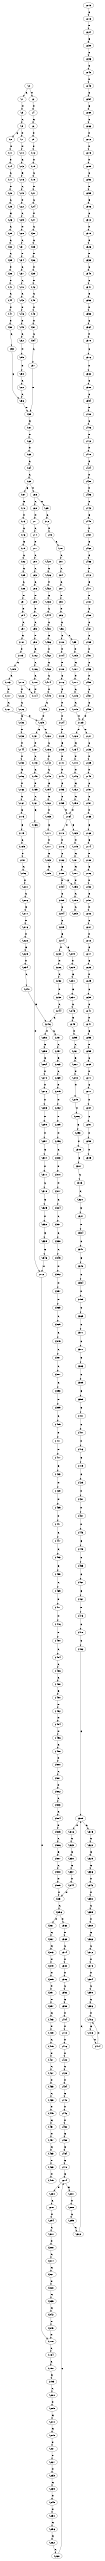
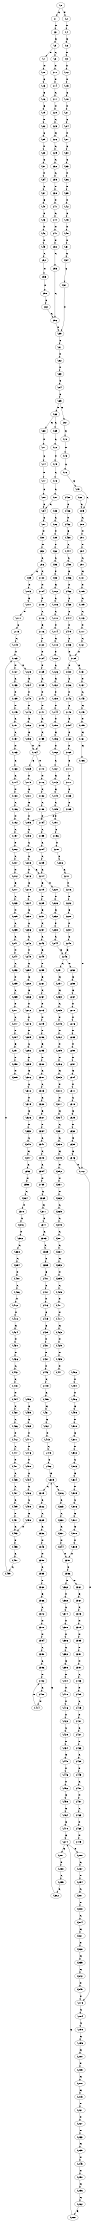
  strict digraph {
    S0
    S1
    S2
    S3
    S4
    S5
    S6
    S7
    S8
    S9
    S10
    S11
    S12
    S13
    S14
    S15
    S16
    S17
    S18
    S19
    S20
    S21
    S22
    S23
    S24
    S25
    S26
    S27
    S28
    S29
    S30
    S31
    S32
    S33
    S34
    S35
    S36
    S37
    S38
    S39
    S40
    S41
    S42
    S43
    S44
    S45
    S46
    S47
    S48
    S49
    S50
    S51
    S52
    S53
    S54
    S55
    S56
    S57
    S58
    S59
    S60
    S61
    S62
    S63
    S64
    S65
    S66
    S67
    S68
    S69
    S70
    S71
    S72
    S73
    S74
    S75
    S76
    S77
    S78
    S79
    S80
    S81
    S82
    S83
    S84
    S85
    S86
    S87
    S88
    S89
    S90
    S91
    S92
    S93
    S94
    S95
    S96
    S97
    S98
    S99
    S100
    S101
    S102
    S103
    S104
    S105
    S106
    S107
    S108
    S109
    S110
    S111
    S112
    S113
    S114
    S115
    S116
    S117
    S118
    S119
    S120
    S121
    S122
    S123
    S124
    S125
    S126
    S127
    S128
    S129
    S130
    S131
    S132
    S133
    S134
    S135
    S136
    S137
    S138
    S139
    S140
    S141
    S142
    S143
    S144
    S145
    S146
    S147
    S148
    S149
    S150
    S151
    S152
    S153
    S154
    S155
    S156
    S157
    S158
    S159
    S160
    S161
    S162
    S163
    S164
    S165
    S166
    S167
    S168
    S169
    S170
    S171
    S172
    S173
    S174
    S175
    S176
    S177
    S178
    S179
    S180
    S181
    S182
    S183
    S184
    S185
    S186
    S187
    S188
    S189
    S190
    S191
    S192
    S193
    S194
    S195
    S196
    S197
    S198
    S199
    S200
    S201
    S202
    S203
    S204
    S205
    S206
    S207
+   S208
    S209
    S210
    S211
    S212
    S213
    S214
    S215
    S216
    S217
    S218
    S219
    S220
    S221
    S222
    S223
    S224
    S225
    S226
    S227
    S228
    S229
    S230
    S231
    S232
    S233
    S234
    S235
    S236
    S237
    S238
    S239
    S240
    S241
    S242
    S243
    S244
    S245
    S246
    S247
    S248
    S249
    S250
    S251
    S252
    S253
    S254
    S255
    S256
    S257
    S258
    S259
    S260
    S261
    S262
    S263
    S264
    S265
    S266
    S267
    S268
    S269
    S270
    S271
    S272
    S273
    S274
    S275
    S276
    S277
    S278
    S279
    S280
    S281
    S282
    S283
    S284
    S285
    S286
    S287
    S288
    S289
    S290
    S291
    S292
    S293
    S294
    S295
    S296
    S297
    S298
    S299
    S300
    S301
    S302
    S303
    S304
    S305
    S306
    S307
    S308
    S309
    S310
    S311
    S312
    S313
    S314
    S315
    S316
    S317
    S318
    S319
    S320
    S321
    S322
    S323
    S324
    S325
    S326
    S327
    S328
    S329
    S330
    S331
    S332
    S333
    S334
    S335
    S336
    S337
    S338
    S339
    S340
    S341
    S342
    S343
    S344
    S345
    S346
    S347
    S348
    S349
    S350
    S351
    S352
    S353
    S354
    S355
    S356
    S357
    S358
    n360 [label=S759]
    S360
    S361
    S362
    S363
    S364
    S365
    S366
    S367
    S368
    S369
    S370
    S371
    S372
    S373
    S374
    S375
    S376
    S377
    S378
    S379
    S380
    S381
    S382
    S383
    S384
    S385
    S386
    S387
    S388
    S389
    S390
    S391
    S392
    S393
    S394
    S395
    S396
    S397
    S398
    S399
    S400
    S401
    S402
    S403
    S404
    S405
    S406
    S407
    S408
    S409
    S410
    S411
    S412
    S413
    S414
    S415
    S416
    S417
    S418
    S419
    S421
    S422
    S423
    S424
    S425
    S420
    S426
    S427
    S428
    S429
    S430
    S431
    S432
    S433
    S434
    S435
    S436
    S437
    S438
    S439
    S440
    S441
    S442
    S443
    S444
    S445
    S446
-   S447
    S448
    S449
    S450
    S451
    S452
    S453
    S454
    S455
    S456
    S457
    S458
    S459
    S460
    S461
    S462
    S463
    S464
    S465
    S466
    S467
    S468
    S469
    S470
    S471
    S472
    S473
    S474
    S475
    S476
    S477
    S478
    S479
    S480
    S481
    S482
    S483
    S484
    S485
    S486
    S487
    S488
    S489
    S490
    S491
    S492
    S493
    S494
    S495
    S496
    S497
    S498
    S499
    S500
    S501
    S502
    S503
    S504
    S505
    S506
    S507
    S508
    S509
    S0 -> S1 [label=C]
    S0 -> S2 [label=T]
    S1 -> S3 [label=A]
    S2 -> S4 [label=A]
    S3 -> S5 [label=G]
    S4 -> S6 [label=G]
    S5 -> S7 [label=T]
    S5 -> S8 [label=C]
    S6 -> S9 [label=T]
    S7 -> S10 [label=A]
    S8 -> S11 [label=T]
    S9 -> S12 [label=T]
    S10 -> S13 [label=G]
    S11 -> S14 [label=T]
    S12 -> S15 [label=T]
    S13 -> S16 [label=G]
    S14 -> S17 [label=C]
    S15 -> S18 [label=C]
    S16 -> S19 [label=G]
    S17 -> S20 [label=A]
    S18 -> S21 [label=A]
    S19 -> S22 [label=T]
    S20 -> S23 [label=C]
    S21 -> S24 [label=C]
    S22 -> S25 [label=C]
    S23 -> S26 [label=G]
    S24 -> S27 [label=T]
    S25 -> S28 [label=A]
    S26 -> S29 [label=C]
    S27 -> S30 [label=C]
    S28 -> S31 [label=C]
    S29 -> S32 [label=C]
    S30 -> S33 [label=C]
    S31 -> S34 [label=T]
    S32 -> S35 [label=C]
    S33 -> S36 [label=T]
    S34 -> S37 [label=C]
    S35 -> S38 [label=T]
    S36 -> S39 [label=T]
    S37 -> S40 [label=G]
    S38 -> S41 [label=T]
    S39 -> S42 [label=T]
    S40 -> S43 [label=C]
    S41 -> S44 [label=C]
    S42 -> S45 [label=C]
    S43 -> S46 [label=T]
    S44 -> S47 [label=A]
    S45 -> S48 [label=A]
    S46 -> S49 [label=T]
    S47 -> S50 [label=T]
    S48 -> S51 [label=T]
    S49 -> S52 [label=C]
    S50 -> S53 [label=C]
    S51 -> S54 [label=C]
    S52 -> S55 [label=A]
    S53 -> S56 [label=C]
    S54 -> S57 [label=C]
    S55 -> S58 [label=T]
    S56 -> S59 [label=A]
    S57 -> S59 [label=A]
    S58 -> S60 [label=C]
    S59 -> S61 [label=G]
    S60 -> S56 [label=C]
    S61 -> S62 [label=A]
    S62 -> S63 [label=A]
    S63 -> S64 [label=C]
    S64 -> S65 [label=C]
    S65 -> S66 [label=A]
    S65 -> S67 [label=G]
    S66 -> S68 [label=G]
    S66 -> S69 [label=C]
    S67 -> S70 [label=G]
    S68 -> S71 [label=A]
    S69 -> S72 [label=C]
    S70 -> S73 [label=A]
    S71 -> S74 [label=C]
    S72 -> S75 [label=A]
    S73 -> S76 [label=C]
    S74 -> S77 [label=T]
    S75 -> S78 [label=C]
    S76 -> S79 [label=G]
    S77 -> S80 [label=C]
    S78 -> S81 [label=C]
-   S79 -> S82 [label=C]
-   S80 -> S83 [label=C]
+   S79 -> S85 [label=C]
+   S80 -> S84 [label=C]
    S81 -> S84 [label=C]
    S82 -> S85 [label=C]
    S83 -> S86 [label=C]
    S84 -> S87 [label=C]
    S85 -> S88 [label=C]
    S86 -> S89 [label=A]
    S87 -> S90 [label=T]
    S88 -> S91 [label=A]
    S89 -> S92 [label=T]
    S90 -> S93 [label=T]
    S91 -> S94 [label=T]
    S92 -> S95 [label=C]
    S93 -> S96 [label=C]
    S94 -> S97 [label=C]
    S95 -> S98 [label=T]
    S96 -> S99 [label=C]
    S96 -> S100 [label=G]
    S97 -> S101 [label=G]
    S98 -> S102 [label=G]
    S99 -> S103 [label=T]
    S100 -> S104 [label=A]
    S101 -> S105 [label=T]
    S102 -> S106 [label=C]
    S103 -> S107 [label=G]
    S104 -> S108 [label=T]
    S105 -> S109 [label=C]
    S106 -> S110 [label=C]
    S107 -> S111 [label=T]
    S108 -> S112 [label=C]
    S109 -> S113 [label=C]
    S110 -> S114 [label=A]
    S111 -> S115 [label=C]
    S112 -> S116 [label=G]
    S113 -> S117 [label=T]
-   S118 -> S114 [label=G]
+   S114 -> S118 [label=G]
    S115 -> S119 [label=C]
    S116 -> S120 [label=T]
    S117 -> S121 [label=C]
    S118 -> S122 [label=T]
    S119 -> S123 [label=T]
    S120 -> S124 [label=T]
    S121 -> S125 [label=T]
    S122 -> S126 [label=C]
    S123 -> S127 [label=A]
    S123 -> S128 [label=T]
    S124 -> S129 [label=T]
    S125 -> S130 [label=T]
    S125 -> S131 [label=G]
    S126 -> S132 [label=G]
    S127 -> S133 [label=C]
    S128 -> S134 [label=G]
    S129 -> S135 [label=G]
    S130 -> S136 [label=C]
    S131 -> S137 [label=T]
    S132 -> S138 [label=T]
    S133 -> S139 [label=T]
    S134 -> S140 [label=T]
    S135 -> S141 [label=T]
    S136 -> S142 [label=T]
    S137 -> S143 [label=C]
    S138 -> S144 [label=A]
    S139 -> S145 [label=A]
    S140 -> S146 [label=A]
    S141 -> S147 [label=A]
    S142 -> S148 [label=C]
    S143 -> S149 [label=G]
    S144 -> S150 [label=A]
    S145 -> S151 [label=C]
    S146 -> S152 [label=G]
    S147 -> S153 [label=G]
    S148 -> S154 [label=G]
    S149 -> S155 [label=T]
    S150 -> S156 [label=G]
    S151 -> S157 [label=C]
    S152 -> S158 [label=G]
    S153 -> S159 [label=G]
    S154 -> S160 [label=G]
    S155 -> S161 [label=G]
    S156 -> S162 [label=A]
    S157 -> S163 [label=A]
    S158 -> S164 [label=A]
    S159 -> S164 [label=A]
    S160 -> S165 [label=A]
    S161 -> S166 [label=G]
    S162 -> S167 [label=C]
    S163 -> S168 [label=G]
    S164 -> S169 [label=G]
    S164 -> S170 [label=A]
    S165 -> S171 [label=G]
    S166 -> S172 [label=T]
    S167 -> S173 [label=G]
    S168 -> S174 [label=G]
    S169 -> S175 [label=A]
    S170 -> S176 [label=A]
    S171 -> S177 [label=A]
    S172 -> S178 [label=A]
    S173 -> S179 [label=G]
    S174 -> S180 [label=A]
    S175 -> S181 [label=G]
    S176 -> S182 [label=G]
    S177 -> S183 [label=G]
    S178 -> S184 [label=C]
    S179 -> S185 [label=C]
    S180 -> S186 [label=G]
    S181 -> S187 [label=G]
    S182 -> S188 [label=G]
    S183 -> S189 [label=G]
    S184 -> S190 [label=C]
    S185 -> S191 [label=T]
    S186 -> S192 [label=A]
    S187 -> S193 [label=T]
    S188 -> S194 [label=T]
    S189 -> S193 [label=T]
    S190 -> S195 [label=G]
    S191 -> S196 [label=C]
    S192 -> S197 [label=G]
    S193 -> S198 [label=C]
    S194 -> S199 [label=C]
    S195 -> S200 [label=G]
    S196 -> S201 [label=T]
    S197 -> S202 [label=T]
    S198 -> S203 [label=C]
    S199 -> S204 [label=C]
    S200 -> S205 [label=T]
    S201 -> S206 [label=C]
    S202 -> S207 [label=C]
+   S203 -> S208 [label=C]
    S204 -> S209 [label=C]
    S205 -> S210 [label=G]
    S206 -> S211 [label=G]
    S207 -> S212 [label=A]
+   S208 -> S213 [label=A]
+   S208 -> S214 [label=G]
    S209 -> S214 [label=G]
    S210 -> S215 [label=G]
    S211 -> S216 [label=A]
    S212 -> S217 [label=G]
    S213 -> S218 [label=G]
    S214 -> S219 [label=G]
    S214 -> S220 [label=A]
    S215 -> S221 [label=T]
    S216 -> S222 [label=A]
    S217 -> S223 [label=G]
    S218 -> S224 [label=A]
    S219 -> S225 [label=A]
    S220 -> S226 [label=A]
    S221 -> S227 [label=T]
    S222 -> S228 [label=G]
    S223 -> S229 [label=A]
    S224 -> S230 [label=G]
    S225 -> S231 [label=G]
    S226 -> S232 [label=G]
    S227 -> S233 [label=A]
    S228 -> S234 [label=T]
    S229 -> S235 [label=C]
    S230 -> S236 [label=C]
    S231 -> S237 [label=G]
    S232 -> S238 [label=T]
    S233 -> S239 [label=G]
    S234 -> S240 [label=C]
    S235 -> S241 [label=C]
    S236 -> S242 [label=C]
    S237 -> S243 [label=C]
    S238 -> S244 [label=C]
    S239 -> S245 [label=A]
    S240 -> S246 [label=G]
    S241 -> S247 [label=A]
    S242 -> S248 [label=A]
    S243 -> S249 [label=G]
    S244 -> S246 [label=G]
    S245 -> S250 [label=A]
    S246 -> S251 [label=C]
    S246 -> S252 [label=A]
    S247 -> S253 [label=G]
    S248 -> S254 [label=C]
    S249 -> S255 [label=T]
    S250 -> S256 [label=G]
    S251 -> S257 [label=G]
    S252 -> S258 [label=G]
    S253 -> S259 [label=T]
    S254 -> S260 [label=G]
    S255 -> S261 [label=G]
    S256 -> S262 [label=G]
    S257 -> S263 [label=G]
    S258 -> S264 [label=G]
    S259 -> S265 [label=C]
    S260 -> S266 [label=G]
    S261 -> S267 [label=G]
    S262 -> S268 [label=G]
    S263 -> S269 [label=C]
    S264 -> S270 [label=T]
    S265 -> S271 [label=T]
    S266 -> S272 [label=T]
    S267 -> S273 [label=T]
    S268 -> S274 [label=G]
    S269 -> S275 [label=T]
    S270 -> S276 [label=A]
    S271 -> S277 [label=C]
    S272 -> S278 [label=T]
    S273 -> S279 [label=A]
    S274 -> S280 [label=T]
    S274 -> S281 [label=G]
    S275 -> S282 [label=A]
    S276 -> S283 [label=T]
    S277 -> S284 [label=T]
    S278 -> S285 [label=A]
    S279 -> S286 [label=T]
    S280 -> S287 [label=C]
    S281 -> S288 [label=T]
    S282 -> S289 [label=T]
    S283 -> S290 [label=A]
    S284 -> S291 [label=G]
    S285 -> S292 [label=C]
    S286 -> S293 [label=G]
    S287 -> S294 [label=T]
    S288 -> S295 [label=C]
    S289 -> S296 [label=A]
    S290 -> S297 [label=A]
    S291 -> S298 [label=T]
    S292 -> S299 [label=T]
    S293 -> S300 [label=A]
    S294 -> S301 [label=C]
    S295 -> S302 [label=C]
    S296 -> S303 [label=G]
    S297 -> S304 [label=G]
    S298 -> S305 [label=A]
    S299 -> S306 [label=G]
    S300 -> S307 [label=G]
    S301 -> S308 [label=T]
    S302 -> S309 [label=G]
    S303 -> S310 [label=T]
    S304 -> S311 [label=T]
    S306 -> S312 [label=C]
    S307 -> S313 [label=C]
    S308 -> S314 [label=C]
    S309 -> S315 [label=C]
    S309 -> S316 [label=T]
    S310 -> S317 [label=A]
    S311 -> S318 [label=C]
    S312 -> S319 [label=A]
    S313 -> S320 [label=G]
    S314 -> S321 [label=G]
    S315 -> S322 [label=C]
    S316 -> S323 [label=C]
    S317 -> S324 [label=G]
    S318 -> S325 [label=G]
    S319 -> S326 [label=G]
    S320 -> S327 [label=G]
    S321 -> S328 [label=T]
    S322 -> S329 [label=G]
    S323 -> S330 [label=G]
    S324 -> S331 [label=C]
    S325 -> S332 [label=T]
    S326 -> S333 [label=A]
    S327 -> S334 [label=T]
    S328 -> S335 [label=G]
    S329 -> S336 [label=G]
    S330 -> S337 [label=G]
    S331 -> S338 [label=C]
    S332 -> S339 [label=G]
    S333 -> S340 [label=C]
    S334 -> S341 [label=C]
    S335 -> S342 [label=G]
    S336 -> S343 [label=A]
    S337 -> S344 [label=A]
    S338 -> S345 [label=G]
    S339 -> S346 [label=G]
    S340 -> S347 [label=G]
    S341 -> S348 [label=G]
    S342 -> S349 [label=T]
    S343 -> S350 [label=A]
    S344 -> S351 [label=A]
    S345 -> S352 [label=A]
    S346 -> S172 [label=T]
    S347 -> S353 [label=G]
    S348 -> S354 [label=C]
    S349 -> S178 [label=A]
    S350 -> S355 [label=C]
    S351 -> S356 [label=C]
    S352 -> S357 [label=A]
    S353 -> S358 [label=A]
    S354 -> n360 [label=A]
    S355 -> S360 [label=T]
    S356 -> S361 [label=A]
    S356 -> S362 [label=T]
    S357 -> S363 [label=A]
    S358 -> S364 [label=C]
    n360 -> S365 [label=C]
    S360 -> S366 [label=G]
    S361 -> S367 [label=G]
    S362 -> S368 [label=A]
    S363 -> S369 [label=C]
    S364 -> S370 [label=A]
    S365 -> S371 [label=G]
    S366 -> S372 [label=C]
    S367 -> S373 [label=G]
    S368 -> S374 [label=C]
    S369 -> S375 [label=C]
    S370 -> S376 [label=C]
    S371 -> S377 [label=C]
    S372 -> S378 [label=A]
    S373 -> S379 [label=A]
    S374 -> S380 [label=A]
    S375 -> S381 [label=C]
    S376 -> S382 [label=A]
    S377 -> S383 [label=G]
    S378 -> S384 [label=A]
    S379 -> S385 [label=A]
    S380 -> S386 [label=A]
    S381 -> S387 [label=C]
    S382 -> S388 [label=C]
    S383 -> S389 [label=C]
    S384 -> S390 [label=C]
    S385 -> S391 [label=T]
    S386 -> S392 [label=C]
    S387 -> S393 [label=G]
    S388 -> S394 [label=C]
    S389 -> S395 [label=G]
    S390 -> S396 [label=C]
    S391 -> S397 [label=A]
    S392 -> S398 [label=G]
    S393 -> S399 [label=A]
    S394 -> S400 [label=T]
    S395 -> S401 [label=G]
    S396 -> S402 [label=A]
    S397 -> S403 [label=G]
    S398 -> S404 [label=A]
    S399 -> S405 [label=C]
    S400 -> S406 [label=C]
    S401 -> S407 [label=C]
    S402 -> S408 [label=G]
    S403 -> S409 [label=T]
    S404 -> S410 [label=A]
    S405 -> S411 [label=T]
    S406 -> S412 [label=T]
    S407 -> S413 [label=T]
    S408 -> S414 [label=A]
    S409 -> S415 [label=C]
    S410 -> S416 [label=A]
    S411 -> S417 [label=A]
    S412 -> S418 [label=A]
    S413 -> S419 [label=G]
    S414 -> S402 [label=A]
    S415 -> S421 [label=T]
    S416 -> S422 [label=A]
    S417 -> S423 [label=G]
    S418 -> S424 [label=G]
    S419 -> S425 [label=G]
    S421 -> S427 [label=C]
    S422 -> S428 [label=C]
    S423 -> S429 [label=A]
    S424 -> S430 [label=A]
    S425 -> S431 [label=A]
    S420 -> S426 [label=C]
    S426 -> S432 [label=A]
    S427 -> S433 [label=T]
    S428 -> S434 [label=A]
    S429 -> S435 [label=A]
    S430 -> S436 [label=A]
    S431 -> S437 [label=A]
    S432 -> S438 [label=G]
    S433 -> S439 [label=C]
    S434 -> S440 [label=G]
    S435 -> S441 [label=T]
    S436 -> S442 [label=C]
    S437 -> S443 [label=T]
    S438 -> S444 [label=C]
    S439 -> S445 [label=T]
    S440 -> S446 [label=A]
-   S441 -> S447 [label=C]
    S442 -> S448 [label=G]
    S443 -> S449 [label=G]
    S444 -> S450 [label=C]
    S445 -> S451 [label=G]
    S446 -> S452 [label=A]
-   S447 -> S453 [label=G]
    S448 -> S454 [label=A]
    S449 -> S455 [label=G]
    S450 -> S456 [label=G]
    S451 -> S457 [label=A]
    S452 -> S458 [label=G]
    S453 -> S459 [label=G]
    S454 -> S460 [label=G]
    S455 -> S461 [label=G]
    S456 -> S462 [label=T]
    S457 -> S463 [label=G]
    S458 -> S464 [label=G]
    S459 -> S465 [label=G]
    S460 -> S466 [label=G]
    S461 -> S467 [label=G]
    S462 -> S468 [label=C]
    S463 -> S469 [label=T]
    S464 -> S470 [label=G]
    S465 -> S471 [label=T]
    S466 -> S472 [label=T]
    S467 -> S473 [label=T]
    S468 -> S474 [label=C]
    S469 -> S475 [label=A]
    S470 -> S274 [label=G]
    S471 -> S476 [label=A]
    S472 -> S477 [label=G]
    S473 -> S478 [label=C]
    S474 -> S479 [label=T]
    S476 -> S480 [label=T]
    S477 -> S481 [label=T]
    S478 -> S482 [label=C]
    S479 -> S483 [label=C]
    S480 -> S484 [label=C]
    S481 -> S485 [label=C]
    S482 -> S309 [label=G]
    S483 -> S125 [label=T]
    S484 -> S486 [label=C]
    S485 -> S487 [label=C]
    S486 -> S488 [label=C]
    S487 -> S489 [label=C]
    S488 -> S490 [label=G]
    S489 -> S491 [label=T]
-   S490 -> S492 [label=A]
+   S490 -> S493 [label=A]
    S491 -> S493 [label=G]
    S492 -> S494 [label=A]
    S493 -> S495 [label=T]
    S494 -> S496 [label=A]
    S495 -> S497 [label=C]
    S496 -> S498 [label=G]
    S497 -> S499 [label=C]
    S498 -> S500 [label=T]
    S499 -> S123 [label=T]
    S500 -> S501 [label=G]
    S501 -> S502 [label=T]
    S502 -> S503 [label=C]
    S503 -> S504 [label=G]
    S504 -> S505 [label=T]
    S505 -> S506 [label=C]
    S506 -> S507 [label=G]
    S507 -> S508 [label=G]
    S508 -> S509 [label=A]
    S509 -> S351 [label=A]
  }
